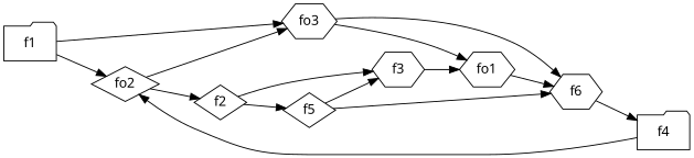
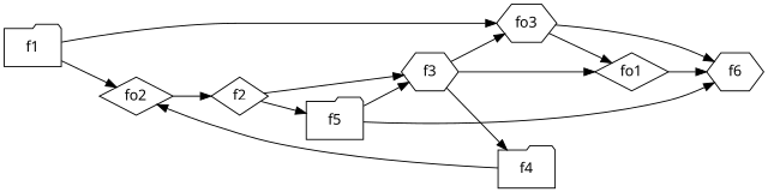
  strict digraph {
    fontname="Noto Sans"
    rankdir=LR
    node [fontname="Noto Sans" shape=hexagon]
    edge [fontname="Noto Sans" weight=2]
    f1 [shape=folder]
    fo2 [shape=diamond]
    fo3
    f2 [shape=diamond]
-   fo1
+   fo1 [shape=diamond]
    f6
    f3
-   f5 [shape=diamond]
+   f5 [shape=folder]
    f4 [shape=folder]
    f1 -> fo2
    f1 -> fo3
-   fo2 -> fo3
+   f3 -> fo3
    fo2 -> f2
    fo3 -> fo1
    fo3 -> f6
    f2 -> f3
    f2 -> f5
    fo1 -> f6
-   f6 -> f4
+   f3 -> f4
    f3 -> fo1
    f5 -> f6
    f5 -> f3
    f4 -> fo2
  }
